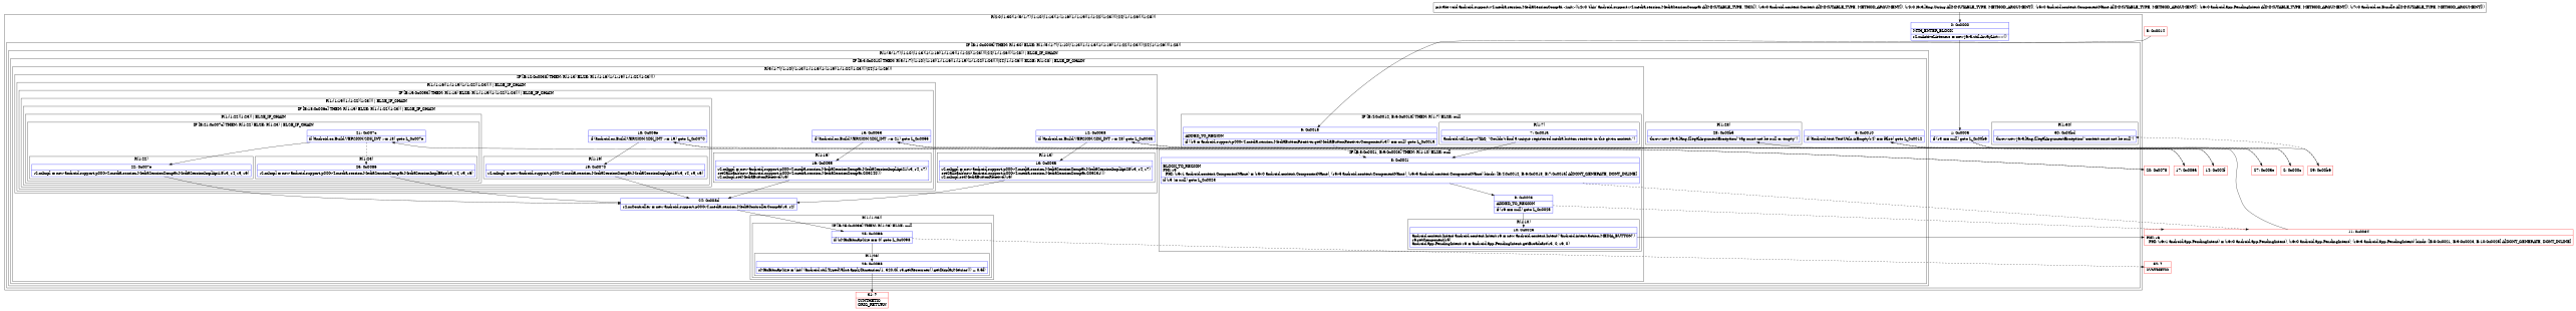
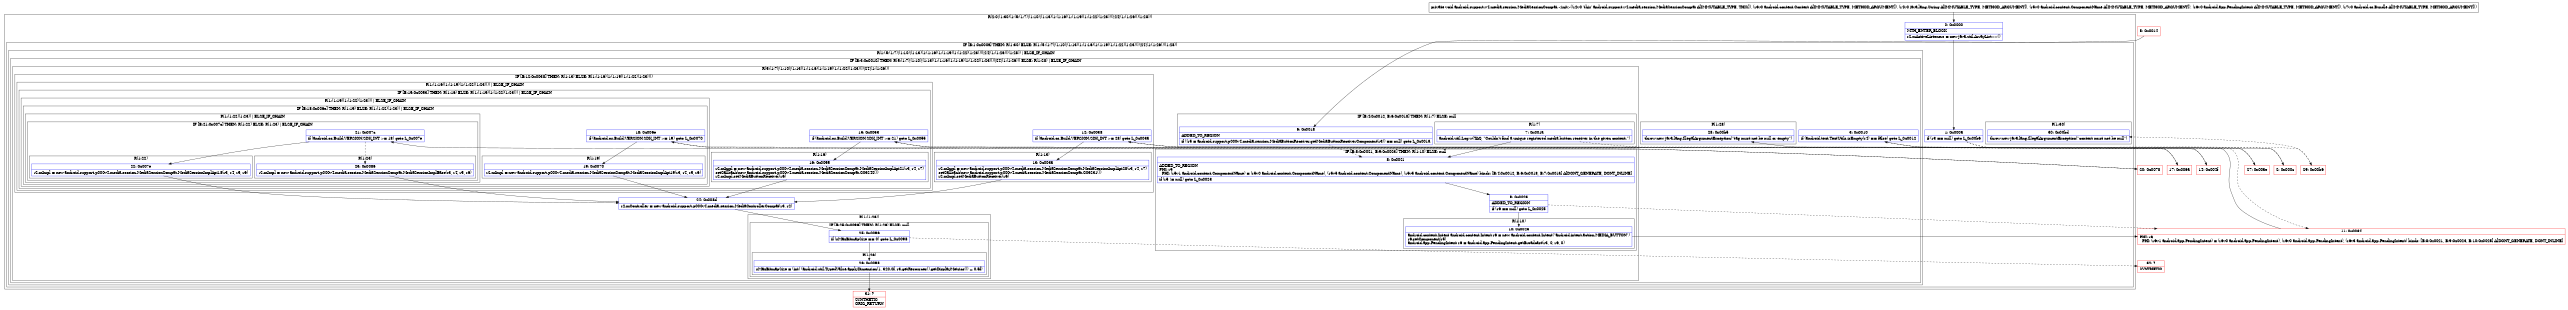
  digraph {
    node [color=blue shape=record]
    n1 [label="{30\:\ 0x00bd|throw new java.lang.IllegalArgumentException(\"context must not be null\")\l}"]
    n2 [label="{7\:\ 0x001a|android.util.Log.w(TAG, \"Couldn't find a unique registered media button receiver in the given context.\")\l}"]
    n3 [label="{6\:\ 0x0018|ADDED_TO_REGION\l|if ((r5 = android.support.p000v4.media.session.MediaButtonReceiver.getMediaButtonReceiverComponent(r3)) == null) goto L_0x001a\l}"]
    n4 [label="{10\:\ 0x0025|android.content.Intent android.content.Intent r6 = new android.content.Intent(\"android.intent.action.MEDIA_BUTTON\")\lr6.setComponent(r5)\landroid.app.PendingIntent r6 = android.app.PendingIntent.getBroadcast(r3, 0, r6, 0)\l}"]
-   n5 [label="{8\:\ 0x0021|BLOCK_TO_REGION\lPHI: r5 \l  PHI: (r5v1 android.content.ComponentName) = (r5v0 android.content.ComponentName), (r5v5 android.content.ComponentName), (r5v5 android.content.ComponentName) binds: [B:4:0x0012, B:6:0x0018, B:7:0x001a] A[DONT_GENERATE, DONT_INLINE]\l|if (r5 != null) goto L_0x0023\l}"]
+   n5 [label="{8\:\ 0x0021|ADDED_TO_REGION\lPHI: r5 \l  PHI: (r5v1 android.content.ComponentName) = (r5v0 android.content.ComponentName), (r5v5 android.content.ComponentName), (r5v5 android.content.ComponentName) binds: [B:4:0x0012, B:6:0x0018, B:7:0x001a] A[DONT_GENERATE, DONT_INLINE]\l|if (r5 != null) goto L_0x0023\l}"]
    n6 [label="{9\:\ 0x0023|ADDED_TO_REGION\l|if (r6 == null) goto L_0x0025\l}"]
    n7 [label="{13\:\ 0x003a|r2.mImpl = new android.support.p000v4.media.session.MediaSessionCompat.MediaSessionImplApi28(r3, r4, r7)\lsetCallback(new android.support.p000v4.media.session.MediaSessionCompat.C03231())\lr2.mImpl.setMediaButtonReceiver(r6)\l}"]
    n8 [label="{16\:\ 0x0055|r2.mImpl = new android.support.p000v4.media.session.MediaSessionCompat.MediaSessionImplApi21(r3, r4, r7)\lsetCallback(new android.support.p000v4.media.session.MediaSessionCompat.C03242())\lr2.mImpl.setMediaButtonReceiver(r6)\l}"]
    n9 [label="{19\:\ 0x0070|r2.mImpl = new android.support.p000v4.media.session.MediaSessionCompat.MediaSessionImplApi19(r3, r4, r5, r6)\l}"]
    n10 [label="{22\:\ 0x007e|r2.mImpl = new android.support.p000v4.media.session.MediaSessionCompat.MediaSessionImplApi18(r3, r4, r5, r6)\l}"]
    n11 [label="{23\:\ 0x0086|r2.mImpl = new android.support.p000v4.media.session.MediaSessionCompat.MediaSessionImplBase(r3, r4, r5, r6)\l}"]
    n12 [label="{21\:\ 0x007c|if (android.os.Build.VERSION.SDK_INT \>= 18) goto L_0x007e\l}"]
    n13 [label="{18\:\ 0x006e|if (android.os.Build.VERSION.SDK_INT \>= 19) goto L_0x0070\l}"]
    n14 [label="{15\:\ 0x0053|if (android.os.Build.VERSION.SDK_INT \>= 21) goto L_0x0055\l}"]
    n15 [label="{12\:\ 0x0038|if (android.os.Build.VERSION.SDK_INT \>= 28) goto L_0x003a\l}"]
    n16 [label="{26\:\ 0x0098|sMaxBitmapSize = (int) (android.util.TypedValue.applyDimension(1, 320.0f, r3.getResources().getDisplayMetrics()) + 0.5f)\l}"]
    n17 [label="{25\:\ 0x0096|if (sMaxBitmapSize == 0) goto L_0x0098\l}"]
    n18 [label="{24\:\ 0x008d|r2.mController = new android.support.p000v4.media.session.MediaControllerCompat(r3, r2)\l}"]
    n19 [label="{28\:\ 0x00b5|throw new java.lang.IllegalArgumentException(\"tag must not be null or empty\")\l}"]
    n20 [label="{3\:\ 0x0010|if (android.text.TextUtils.isEmpty(r4) == false) goto L_0x0012\l}"]
    n21 [label="{1\:\ 0x000a|if (r3 == null) goto L_0x00b6\l}"]
    n22 [label="{0\:\ 0x0000|MTH_ENTER_BLOCK\l|r2.mActiveListeners = new java.util.ArrayList\<\>()\l}"]
    n23 [color=red label="{11\:\ 0x0034|PHI: r6 \l  PHI: (r6v1 android.app.PendingIntent) = (r6v0 android.app.PendingIntent), (r6v0 android.app.PendingIntent), (r6v3 android.app.PendingIntent) binds: [B:8:0x0021, B:9:0x0023, B:10:0x0025] A[DONT_GENERATE, DONT_INLINE]\l}"]
    n24 [color=red label="{20\:\ 0x0078}"]
    n25 [color=red label="{17\:\ 0x006a}"]
    n26 [color=red label="{14\:\ 0x004f}"]
    n27 [color=red label="{31\:\ ?|SYNTHETIC\lORIG_RETURN\l}"]
    n28 [color=red label="{32\:\ ?|SYNTHETIC\l}"]
    n29 [color=red label="{27\:\ 0x00ae}"]
    n30 [color=red label="{2\:\ 0x000c}"]
    n31 [color=red label="{29\:\ 0x00b6}"]
    n32 [color=red label="{5\:\ 0x0014}"]
    n33 [label="{private void android.support.v4.media.session.MediaSessionCompat.\<init\>((r2v0 'this' android.support.v4.media.session.MediaSessionCompat A[IMMUTABLE_TYPE, THIS]), (r3v0 android.content.Context A[IMMUTABLE_TYPE, METHOD_ARGUMENT]), (r4v0 java.lang.String A[IMMUTABLE_TYPE, METHOD_ARGUMENT]), (r5v0 android.content.ComponentName A[IMMUTABLE_TYPE, METHOD_ARGUMENT]), (r6v0 android.app.PendingIntent A[IMMUTABLE_TYPE, METHOD_ARGUMENT]), (r7v0 android.os.Bundle A[IMMUTABLE_TYPE, METHOD_ARGUMENT])) }" color=""]
    subgraph cluster_1 {
      label="R(2:0|(1:30)(1:(5:(1:7)|(1:10)|(1:13)(1:(1:16)(1:(1:19)(1:(1:22)(1:23))))|24|(1:(1:26)))(1:28)))"
      n22
      subgraph cluster_2 {
        label="IF [B:1:0x000a] THEN: R(1:30) ELSE: R(1:(5:(1:7)|(1:10)|(1:13)(1:(1:16)(1:(1:19)(1:(1:22)(1:23))))|24|(1:(1:26)))(1:28))"
        n21
        subgraph cluster_3 {
          label="R(1:30)"
          n1
        }
        subgraph cluster_4 {
          label="R(1:(5:(1:7)|(1:10)|(1:13)(1:(1:16)(1:(1:19)(1:(1:22)(1:23))))|24|(1:(1:26)))(1:28)) | ELSE_IF_CHAIN\l"
          subgraph cluster_5 {
            label="IF [B:3:0x0010] THEN: R(5:(1:7)|(1:10)|(1:13)(1:(1:16)(1:(1:19)(1:(1:22)(1:23))))|24|(1:(1:26))) ELSE: R(1:28) | ELSE_IF_CHAIN\l"
            n20
            subgraph cluster_6 {
              label="R(5:(1:7)|(1:10)|(1:13)(1:(1:16)(1:(1:19)(1:(1:22)(1:23))))|24|(1:(1:26)))"
              n18
              subgraph cluster_7 {
                label="IF [B:4:0x0012, B:6:0x0018] THEN: R(1:7) ELSE: null"
                n3
                subgraph cluster_8 {
                  label="R(1:7)"
                  n2
                }
              }
              subgraph cluster_9 {
                label="IF [B:8:0x0021, B:9:0x0023] THEN: R(1:10) ELSE: null"
                n5
                n6
                subgraph cluster_10 {
                  label="R(1:10)"
                  n4
                }
              }
              subgraph cluster_11 {
                label="IF [B:12:0x0038] THEN: R(1:13) ELSE: R(1:(1:16)(1:(1:19)(1:(1:22)(1:23))))"
                n15
                subgraph cluster_12 {
                  label="R(1:13)"
                  n7
                }
                subgraph cluster_13 {
                  label="R(1:(1:16)(1:(1:19)(1:(1:22)(1:23)))) | ELSE_IF_CHAIN\l"
                  subgraph cluster_14 {
                    label="IF [B:15:0x0053] THEN: R(1:16) ELSE: R(1:(1:19)(1:(1:22)(1:23))) | ELSE_IF_CHAIN\l"
                    n14
                    subgraph cluster_15 {
                      label="R(1:16)"
                      n8
                    }
                    subgraph cluster_16 {
                      label="R(1:(1:19)(1:(1:22)(1:23))) | ELSE_IF_CHAIN\l"
                      subgraph cluster_17 {
                        label="IF [B:18:0x006e] THEN: R(1:19) ELSE: R(1:(1:22)(1:23)) | ELSE_IF_CHAIN\l"
                        n13
                        subgraph cluster_18 {
                          label="R(1:19)"
                          n9
                        }
                        subgraph cluster_19 {
                          label="R(1:(1:22)(1:23)) | ELSE_IF_CHAIN\l"
                          subgraph cluster_20 {
                            label="IF [B:21:0x007c] THEN: R(1:22) ELSE: R(1:23) | ELSE_IF_CHAIN\l"
                            n12
                            subgraph cluster_21 {
                              label="R(1:22)"
                              n10
                            }
                            subgraph cluster_22 {
                              label="R(1:23)"
                              n11
                            }
                          }
                        }
                      }
                    }
                  }
                }
              }
              subgraph cluster_23 {
                label="R(1:(1:26))"
                subgraph cluster_24 {
                  label="IF [B:25:0x0096] THEN: R(1:26) ELSE: null"
                  n17
                  subgraph cluster_25 {
                    label="R(1:26)"
                    n16
                  }
                }
              }
            }
            subgraph cluster_26 {
              label="R(1:28)"
              n19
            }
          }
        }
      }
    }
    n2 -> n5
    n3 -> n5 [style=dashed]
    n4 -> n23
    n5 -> n6
-   n5 -> n23 [style=dashed]
+   n2 -> n23 [style=dashed]
    n6 -> n4
    n6 -> n23 [style=dashed]
    n7 -> n18
    n8 -> n18
    n9 -> n18
    n10 -> n18
    n11 -> n18
    n12 -> n10
    n12 -> n11 [style=dashed]
    n13 -> n9
    n13 -> n24 [style=dashed]
    n14 -> n8
    n14 -> n25 [style=dashed]
    n15 -> n7
    n15 -> n26 [style=dashed]
    n16 -> n27
    n17 -> n16
    n17 -> n28 [style=dashed]
    n18 -> n17
    n20 -> n29 [style=dashed]
    n21 -> n30 [style=dashed]
-   n21 -> n31
+   n21 -> n31 [style=dashed]
    n22 -> n21
    n23 -> n15
    n24 -> n12
    n25 -> n13
    n26 -> n14
    n29 -> n19
    n30 -> n20
    n31 -> n1 [style=dashed]
    n32 -> n3
    n33 -> n22
  }
